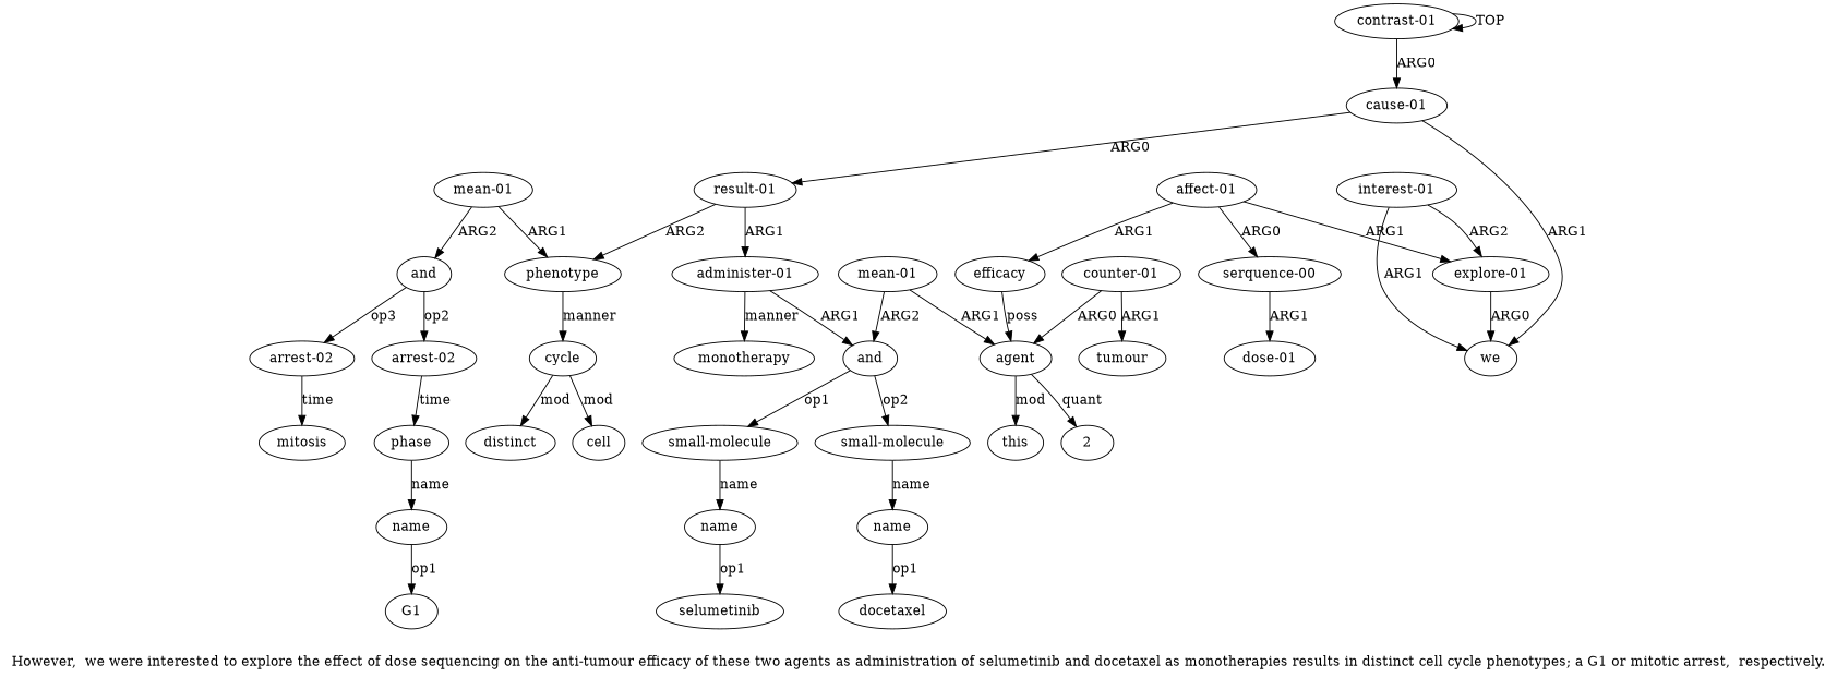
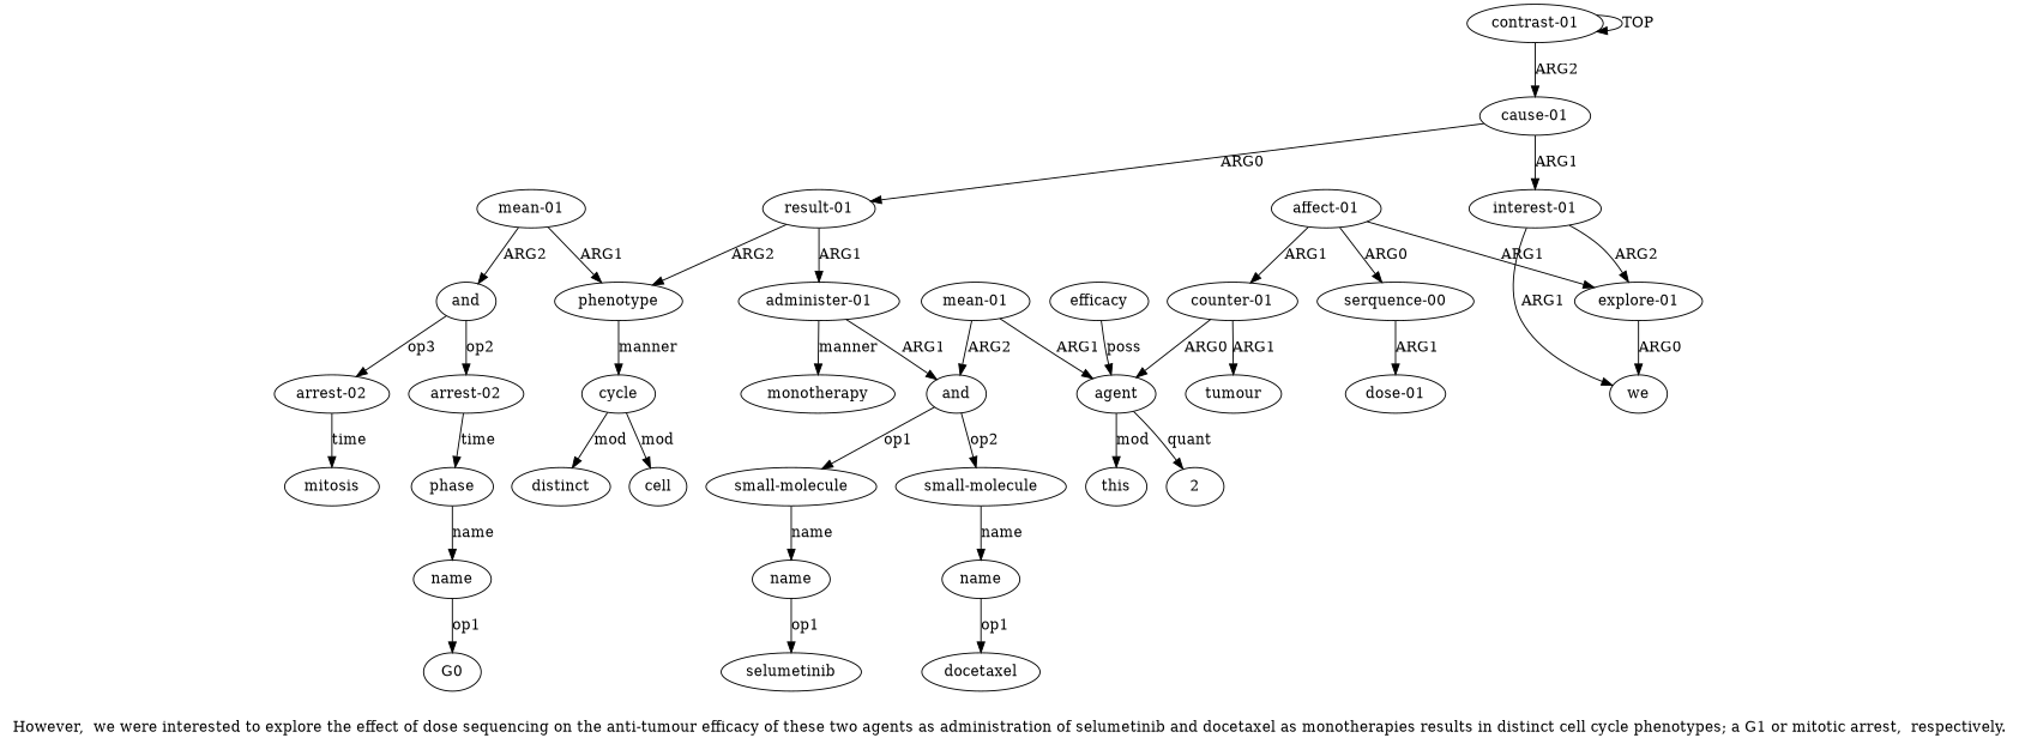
  digraph {
    label="However,  we were interested to explore the effect of dose sequencing on the anti-tumour efficacy of these two agents as administration of selumetinib and docetaxel as monotherapies results in distinct cell cycle phenotypes; a G1 or mitotic arrest,  respectively."
    node [color=black gold_ind=-1 gold_label=name test_ind=-1 test_label=name]
    edge [color=black gold_label=ARG1 test_label=ARG1]
    n1 [gold_ind=20 gold_label=mitosis label=mitosis test_ind=20 test_label=mitosis]
    n2 [gold_ind=21 gold_label="interest-01" label="interest-01" test_ind=21 test_label="interest-01"]
    n3 [gold_ind=22 gold_label=we label=we test_ind=22 test_label=we]
    n4 [gold_ind=23 gold_label="explore-01" label="explore-01" test_ind=23 test_label="explore-01"]
    n5 [gold_ind=24 gold_label="affect-01" label="affect-01" test_ind=24 test_label="affect-01"]
    n6 [gold_ind=25 gold_label="serquence-00" label="serquence-00" test_ind=25 test_label="serquence-00"]
    n7 [gold_ind=27 gold_label=efficacy label=efficacy test_ind=27 test_label=efficacy]
    n8 [gold_ind=26 gold_label="dose-01" label="dose-01" test_ind=26 test_label="dose-01"]
    n9 [gold_ind=28 gold_label=agent label=agent test_ind=28 test_label=agent]
    n10 [gold_ind=29 gold_label=this label=this test_ind=29 test_label=this]
    n11 [gold_label=2 label=2 test_label=2]
    n12 [gold_ind=31 gold_label="counter-01" label="counter-01" test_ind=31 test_label="counter-01"]
    n13 [gold_ind=32 gold_label=tumour label=tumour test_ind=32 test_label=tumour]
    n14 [gold_ind=30 gold_label="mean-01" label="mean-01" test_ind=30 test_label="mean-01"]
    n15 [gold_ind=4 gold_label=and label=and test_ind=4 test_label=and]
    n16 [gold_ind=5 gold_label="small-molecule" label="small-molecule" test_ind=5 test_label="small-molecule"]
    n17 [gold_ind=7 gold_label="small-molecule" label="small-molecule" test_ind=7 test_label="small-molecule"]
    n18 [gold_ind=6 label=name test_ind=6]
    n19 [gold_ind=8 label=name test_ind=8]
    n20 [gold_label=docetaxel label=docetaxel test_label=docetaxel]
-   n21 [gold_label=G1 label=G1 test_label=G1]
+   n21 [gold_label=G1 label=G0 test_label=G1]
    n22 [gold_ind=15 gold_label=and label=and test_ind=15 test_label=and]
    n23 [gold_ind=16 gold_label="arrest-02" label="arrest-02" test_ind=16 test_label="arrest-02"]
    n24 [gold_ind=19 gold_label="arrest-02" label="arrest-02" test_ind=19 test_label="arrest-02"]
    n25 [gold_ind=17 gold_label=phase label=phase test_ind=17 test_label=phase]
    n26 [gold_ind=18 label=name test_ind=18]
    n27 [gold_ind=14 gold_label="mean-01" label="mean-01" test_ind=14 test_label="mean-01"]
    n28 [gold_ind=10 gold_label=phenotype label=phenotype test_ind=10 test_label=phenotype]
    n29 [gold_ind=11 gold_label=cycle label=cycle test_ind=11 test_label=cycle]
    n30 [gold_ind=13 gold_label=distinct label=distinct test_ind=13 test_label=distinct]
    n31 [gold_ind=12 gold_label=cell label=cell test_ind=12 test_label=cell]
    n32 [gold_ind=1 gold_label="cause-01" label="cause-01" test_ind=1 test_label="cause-01"]
    n33 [gold_ind=2 gold_label="result-01" label="result-01" test_ind=2 test_label="result-01"]
    n34 [gold_ind=3 gold_label="administer-01" label="administer-01" test_ind=3 test_label="administer-01"]
    n35 [gold_ind=9 gold_label=monotherapy label=monotherapy test_ind=9 test_label=monotherapy]
    n36 [gold_ind=0 gold_label="contrast-01" label="contrast-01" test_ind=0 test_label="contrast-01"]
    n37 [gold_label=selumetinib label=selumetinib test_label=selumetinib]
    n2 -> n3 [label=ARG1]
    n2 -> n4 [gold_label=ARG2 label=ARG2 test_label=ARG2]
    n4 -> n3 [gold_label=ARG0 label=ARG0 test_label=ARG0]
    n5 -> n4 [label=ARG1]
    n5 -> n6 [gold_label=ARG0 label=ARG0 test_label=ARG0]
-   n5 -> n7 [label=ARG1]
+   n5 -> n12 [label=ARG1]
    n6 -> n8 [label=ARG1]
    n7 -> n9 [gold_label=poss label=poss test_label=poss]
    n9 -> n10 [gold_label=mod label=mod test_label=mod]
    n9 -> n11 [gold_label=quant label=quant test_label=quant]
    n12 -> n9 [gold_label=ARG0 label=ARG0 test_label=ARG0]
    n12 -> n13 [label=ARG1]
    n14 -> n9 [label=ARG1]
    n14 -> n15 [gold_label=ARG2 label=ARG2 test_label=ARG2]
    n15 -> n16 [gold_label=op1 label=op1 test_label=op1]
    n15 -> n17 [gold_label=op2 label=op2 test_label=op2]
    n16 -> n18 [gold_label=name label=name test_label=name]
    n17 -> n19 [gold_label=name label=name test_label=name]
    n18 -> n37 [gold_label=op1 label=op1 test_label=op1]
    n19 -> n20 [gold_label=op1 label=op1 test_label=op1]
    n22 -> n23 [gold_label=op2 label=op2 test_label=op2]
    n22 -> n24 [gold_label=op3 label=op3 test_label=op3]
    n23 -> n25 [gold_label=time label=time test_label=time]
    n24 -> n1 [gold_label=time label=time test_label=time]
    n25 -> n26 [gold_label=name label=name test_label=name]
    n26 -> n21 [gold_label=op1 label=op1 test_label=op1]
    n27 -> n22 [gold_label=ARG2 label=ARG2 test_label=ARG2]
    n27 -> n28 [label=ARG1]
    n28 -> n29 [gold_label=mod label=manner test_label=mod]
    n29 -> n30 [gold_label=mod label=mod test_label=mod]
    n29 -> n31 [gold_label=mod label=mod test_label=mod]
-   n32 -> n3 [label=ARG1]
+   n32 -> n2 [label=ARG1]
    n32 -> n33 [gold_label=ARG0 label=ARG0 test_label=ARG0]
    n33 -> n28 [gold_label=ARG2 label=ARG2 test_label=ARG2]
    n33 -> n34 [label=ARG1]
    n34 -> n15 [label=ARG1]
    n34 -> n35 [gold_label=manner label=manner test_label=manner]
-   n36 -> n32 [gold_label=ARG2 label=ARG0 test_label=ARG2]
+   n36 -> n32 [gold_label=ARG2 label=ARG2 test_label=ARG2]
    n36 -> n36 [gold_label=TOP label=TOP test_label=TOP]
  }
